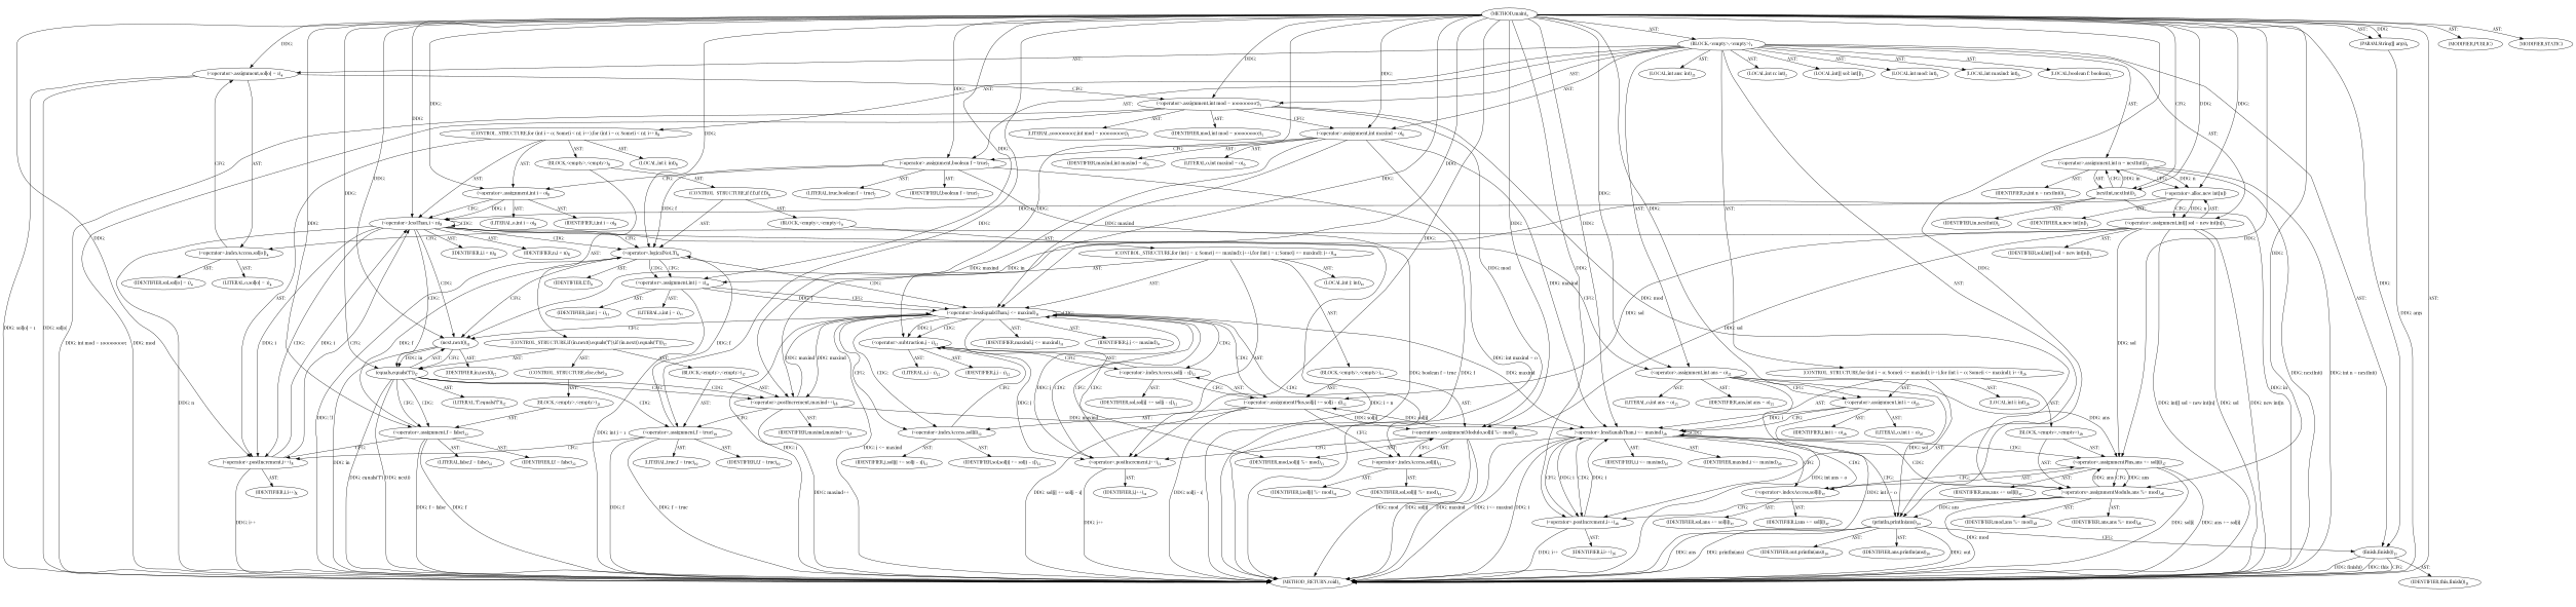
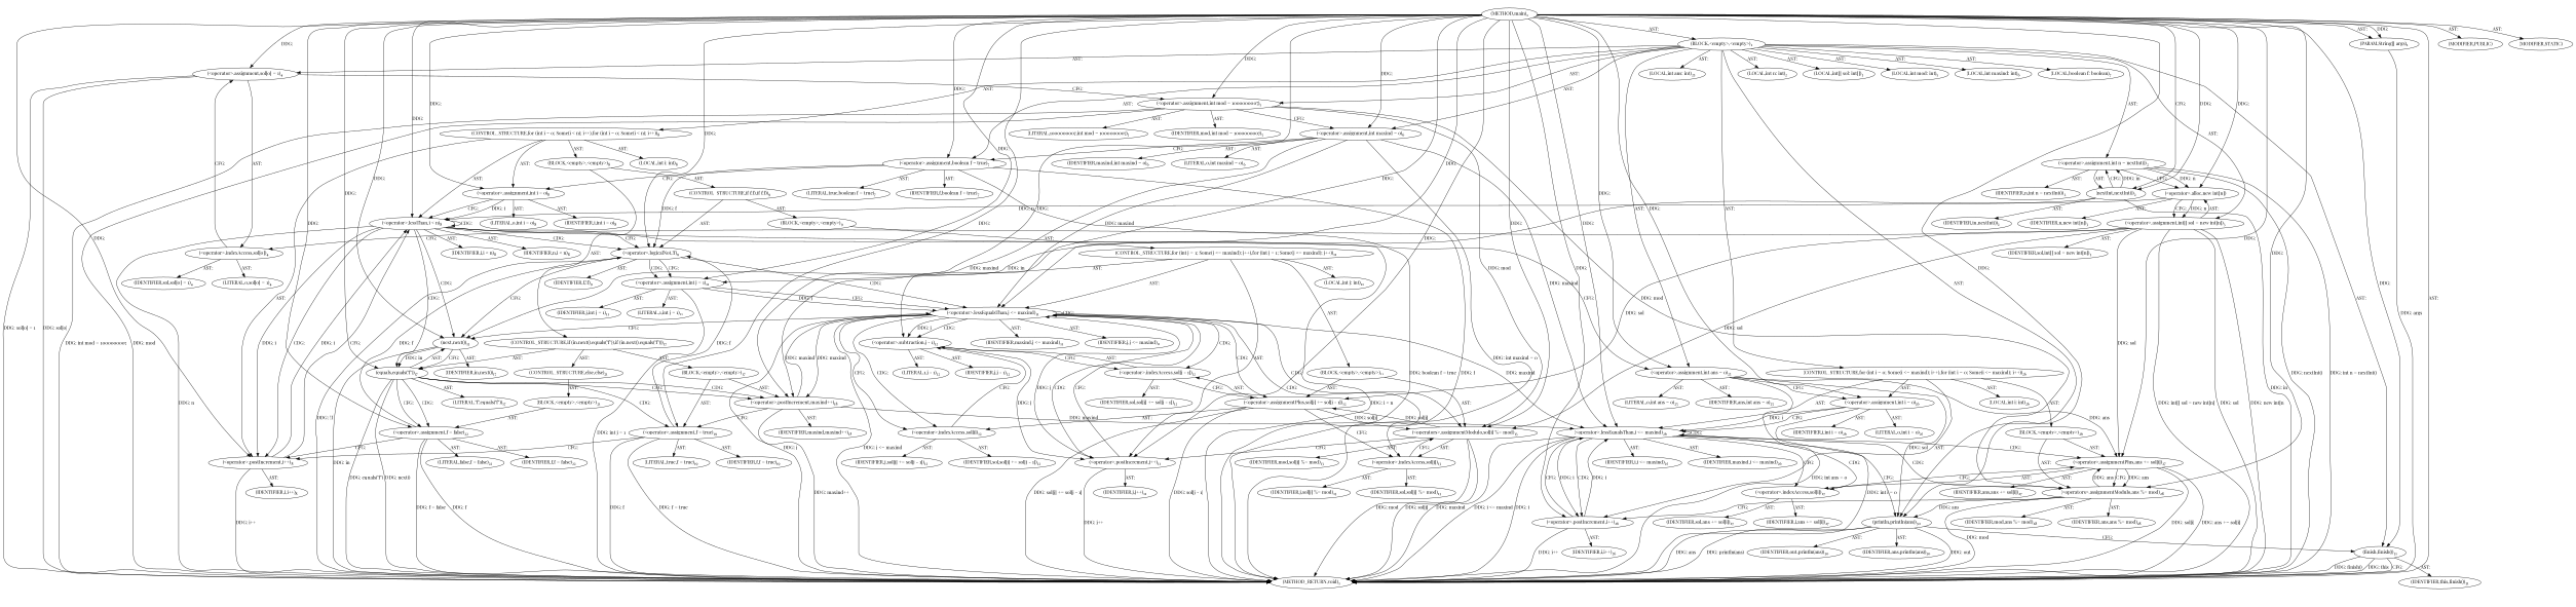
  digraph {
    fontname="Playfair Display"
    node [fontname="Playfair Display"]
    edge [fontname="Playfair Display"]
    n1 [label=<(METHOD,main)<SUB>1</SUB>>]
    n2 [label=<(PARAM,String[] args)<SUB>1</SUB>>]
    n3 [label=<(BLOCK,&lt;empty&gt;,&lt;empty&gt;)<SUB>1</SUB>>]
    n4 [label=<(nextInt,nextInt())<SUB>2</SUB>>]
    n5 [label=<(&lt;operator&gt;.alloc,new int[n])>]
    n6 [label=<(&lt;operator&gt;.assignment,sol[0] = 1)<SUB>4</SUB>>]
    n7 [label=<(&lt;operator&gt;.assignment,int mod = 1000000007)<SUB>5</SUB>>]
    n8 [label=<(&lt;operator&gt;.assignment,int maxind = 0)<SUB>6</SUB>>]
    n9 [label=<(&lt;operator&gt;.assignment,boolean f = true)<SUB>7</SUB>>]
    n10 [label=<(&lt;operator&gt;.assignment,int i = 0)<SUB>8</SUB>>]
    n11 [label=<(&lt;operator&gt;.lessThan,i &lt; n)<SUB>8</SUB>>]
    n12 [label=<(&lt;operator&gt;.postIncrement,i++)<SUB>8</SUB>>]
    n13 [label=<(&lt;operator&gt;.logicalNot,!f)<SUB>9</SUB>>]
    n14 [label=<(&lt;operator&gt;.assignment,int j = 1)<SUB>11</SUB>>]
    n15 [label=<(&lt;operator&gt;.lessEqualsThan,j &lt;= maxind)<SUB>11</SUB>>]
    n16 [label=<(&lt;operator&gt;.postIncrement,j++)<SUB>11</SUB>>]
    n17 [label=<(&lt;operator&gt;.subtraction,j - 1)<SUB>12</SUB>>]
    n18 [label=<(&lt;operators&gt;.assignmentModulo,sol[j] %= mod)<SUB>13</SUB>>]
    n19 [label=<(equals,equals(&quot;f&quot;))<SUB>17</SUB>>]
    n20 [label=<(next,next())<SUB>13</SUB>>]
    n21 [label=<(&lt;operator&gt;.postIncrement,maxind++)<SUB>18</SUB>>]
    n22 [label=<(&lt;operator&gt;.assignment,f = true)<SUB>19</SUB>>]
    n23 [label=<(&lt;operator&gt;.assignment,f = false)<SUB>22</SUB>>]
    n24 [label=<(&lt;operator&gt;.assignment,int ans = 0)<SUB>25</SUB>>]
    n25 [label=<(&lt;operator&gt;.assignment,int i = 0)<SUB>26</SUB>>]
    n26 [label=<(&lt;operator&gt;.lessEqualsThan,i &lt;= maxind)<SUB>26</SUB>>]
    n27 [label=<(&lt;operator&gt;.postIncrement,i++)<SUB>26</SUB>>]
    n28 [label=<(&lt;operator&gt;.assignmentPlus,ans += sol[i])<SUB>27</SUB>>]
    n29 [label=<(&lt;operators&gt;.assignmentModulo,ans %= mod)<SUB>28</SUB>>]
    n30 [label=<(println,println(ans))<SUB>30</SUB>>]
    n31 [label=<(finish,finish())<SUB>31</SUB>>]
    n32 [label=<(MODIFIER,PUBLIC)>]
    n33 [label=<(MODIFIER,STATIC)>]
    n34 [label=<(METHOD_RETURN,void)<SUB>1</SUB>>]
    n35 [label=<(LOCAL,int n: int)<SUB>2</SUB>>]
    n36 [label=<(&lt;operator&gt;.assignment,int n = nextInt())<SUB>2</SUB>>]
    n37 [label=<(LOCAL,int[] sol: int[])<SUB>3</SUB>>]
    n38 [label=<(&lt;operator&gt;.assignment,int[] sol = new int[n])<SUB>3</SUB>>]
    n39 [label=<(LOCAL,int mod: int)<SUB>5</SUB>>]
    n40 [label=<(LOCAL,int maxind: int)<SUB>6</SUB>>]
    n41 [label=<(LOCAL,boolean f: boolean)<SUB>7</SUB>>]
    n42 [label=<(CONTROL_STRUCTURE,for (int i = 0; Some(i &lt; n); i++),for (int i = 0; Some(i &lt; n); i++))<SUB>8</SUB>>]
    n43 [label=<(LOCAL,int ans: int)<SUB>25</SUB>>]
    n44 [label=<(CONTROL_STRUCTURE,for (int i = 0; Some(i &lt;= maxind); i++),for (int i = 0; Some(i &lt;= maxind); i++))<SUB>26</SUB>>]
    n45 [label=<(IDENTIFIER,in,nextInt())<SUB>2</SUB>>]
    n46 [label=<(IDENTIFIER,n,new int[n])<SUB>3</SUB>>]
    n47 [label=<(&lt;operator&gt;.indexAccess,sol[0])<SUB>4</SUB>>]
    n48 [label=<(IDENTIFIER,mod,int mod = 1000000007)<SUB>5</SUB>>]
    n49 [label=<(LITERAL,1000000007,int mod = 1000000007)<SUB>5</SUB>>]
    n50 [label=<(IDENTIFIER,maxind,int maxind = 0)<SUB>6</SUB>>]
    n51 [label=<(LITERAL,0,int maxind = 0)<SUB>6</SUB>>]
    n52 [label=<(IDENTIFIER,f,boolean f = true)<SUB>7</SUB>>]
    n53 [label=<(LITERAL,true,boolean f = true)<SUB>7</SUB>>]
    n54 [label=<(IDENTIFIER,i,int i = 0)<SUB>8</SUB>>]
    n55 [label=<(LITERAL,0,int i = 0)<SUB>8</SUB>>]
    n56 [label=<(IDENTIFIER,i,i &lt; n)<SUB>8</SUB>>]
    n57 [label=<(IDENTIFIER,n,i &lt; n)<SUB>8</SUB>>]
    n58 [label=<(IDENTIFIER,i,i++)<SUB>8</SUB>>]
    n59 [label=<(IDENTIFIER,f,!f)<SUB>9</SUB>>]
    n60 [label=<(IDENTIFIER,j,int j = 1)<SUB>11</SUB>>]
    n61 [label=<(LITERAL,1,int j = 1)<SUB>11</SUB>>]
    n62 [label=<(&lt;operator&gt;.assignmentPlus,sol[j] += sol[j - 1])<SUB>12</SUB>>]
    n63 [label=<(IDENTIFIER,j,j &lt;= maxind)<SUB>11</SUB>>]
    n64 [label=<(IDENTIFIER,maxind,j &lt;= maxind)<SUB>11</SUB>>]
    n65 [label=<(&lt;operator&gt;.indexAccess,sol[j])<SUB>12</SUB>>]
    n66 [label=<(&lt;operator&gt;.indexAccess,sol[j - 1])<SUB>12</SUB>>]
    n67 [label=<(&lt;operator&gt;.indexAccess,sol[j])<SUB>13</SUB>>]
    n68 [label=<(IDENTIFIER,j,j++)<SUB>11</SUB>>]
    n69 [label=<(IDENTIFIER,j,j - 1)<SUB>12</SUB>>]
    n70 [label=<(LITERAL,1,j - 1)<SUB>12</SUB>>]
    n71 [label=<(IDENTIFIER,mod,sol[j] %= mod)<SUB>13</SUB>>]
    n72 [label=<(LITERAL,&quot;f&quot;,equals(&quot;f&quot;))<SUB>17</SUB>>]
    n73 [label=<(IDENTIFIER,in,next())<SUB>17</SUB>>]
    n74 [label=<(IDENTIFIER,maxind,maxind++)<SUB>18</SUB>>]
    n75 [label=<(IDENTIFIER,f,f = true)<SUB>19</SUB>>]
    n76 [label=<(LITERAL,true,f = true)<SUB>19</SUB>>]
    n77 [label=<(IDENTIFIER,f,f = false)<SUB>22</SUB>>]
    n78 [label=<(LITERAL,false,f = false)<SUB>22</SUB>>]
    n79 [label=<(IDENTIFIER,ans,int ans = 0)<SUB>25</SUB>>]
    n80 [label=<(LITERAL,0,int ans = 0)<SUB>25</SUB>>]
    n81 [label=<(IDENTIFIER,i,int i = 0)<SUB>26</SUB>>]
    n82 [label=<(LITERAL,0,int i = 0)<SUB>26</SUB>>]
    n83 [label=<(IDENTIFIER,i,i &lt;= maxind)<SUB>26</SUB>>]
    n84 [label=<(IDENTIFIER,maxind,i &lt;= maxind)<SUB>26</SUB>>]
    n85 [label=<(&lt;operator&gt;.indexAccess,sol[i])<SUB>27</SUB>>]
    n86 [label=<(IDENTIFIER,i,i++)<SUB>26</SUB>>]
    n87 [label=<(IDENTIFIER,ans,ans += sol[i])<SUB>27</SUB>>]
    n88 [label=<(IDENTIFIER,ans,ans %= mod)<SUB>28</SUB>>]
    n89 [label=<(IDENTIFIER,mod,ans %= mod)<SUB>28</SUB>>]
    n90 [label=<(IDENTIFIER,out,println(ans))<SUB>30</SUB>>]
    n91 [label=<(IDENTIFIER,ans,println(ans))<SUB>30</SUB>>]
    n92 [label=<(IDENTIFIER,this,finish())<SUB>31</SUB>>]
    n93 [label=<(IDENTIFIER,n,int n = nextInt())<SUB>2</SUB>>]
    n94 [label=<(IDENTIFIER,sol,int[] sol = new int[n])<SUB>3</SUB>>]
    n95 [label=<(LOCAL,int i: int)<SUB>8</SUB>>]
    n96 [label=<(BLOCK,&lt;empty&gt;,&lt;empty&gt;)<SUB>8</SUB>>]
    n97 [label=<(LOCAL,int i: int)<SUB>26</SUB>>]
    n98 [label=<(BLOCK,&lt;empty&gt;,&lt;empty&gt;)<SUB>26</SUB>>]
    n99 [label=<(IDENTIFIER,sol,sol[0] = 1)<SUB>4</SUB>>]
    n100 [label=<(LITERAL,0,sol[0] = 1)<SUB>4</SUB>>]
    n101 [label=<(CONTROL_STRUCTURE,if (!f),if (!f))<SUB>9</SUB>>]
    n102 [label=<(CONTROL_STRUCTURE,if (in.next().equals(&quot;f&quot;)),if (in.next().equals(&quot;f&quot;)))<SUB>17</SUB>>]
    n103 [label=<(BLOCK,&lt;empty&gt;,&lt;empty&gt;)<SUB>9</SUB>>]
    n104 [label=<(BLOCK,&lt;empty&gt;,&lt;empty&gt;)<SUB>17</SUB>>]
    n105 [label=<(CONTROL_STRUCTURE,else,else)<SUB>21</SUB>>]
    n106 [label=<(CONTROL_STRUCTURE,for (int j = 1; Some(j &lt;= maxind); j++),for (int j = 1; Some(j &lt;= maxind); j++))<SUB>11</SUB>>]
    n107 [label=<(LOCAL,int j: int)<SUB>11</SUB>>]
    n108 [label=<(BLOCK,&lt;empty&gt;,&lt;empty&gt;)<SUB>11</SUB>>]
    n109 [label=<(IDENTIFIER,sol,sol[j] += sol[j - 1])<SUB>12</SUB>>]
    n110 [label=<(IDENTIFIER,j,sol[j] += sol[j - 1])<SUB>12</SUB>>]
    n111 [label=<(IDENTIFIER,sol,sol[j] += sol[j - 1])<SUB>12</SUB>>]
    n112 [label=<(IDENTIFIER,sol,sol[j] %= mod)<SUB>13</SUB>>]
    n113 [label=<(IDENTIFIER,j,sol[j] %= mod)<SUB>13</SUB>>]
    n114 [label=<(BLOCK,&lt;empty&gt;,&lt;empty&gt;)<SUB>21</SUB>>]
    n115 [label=<(IDENTIFIER,sol,ans += sol[i])<SUB>27</SUB>>]
    n116 [label=<(IDENTIFIER,i,ans += sol[i])<SUB>27</SUB>>]
    n1 -> n2 [label="AST: "]
    n1 -> n2 [label="DDG: "]
    n1 -> n3 [label="AST: "]
    n1 -> n4 [label="CFG: "]
    n1 -> n4 [label="DDG: "]
    n1 -> n5 [label="DDG: "]
    n1 -> n6 [label="DDG: "]
    n1 -> n7 [label="DDG: "]
    n1 -> n8 [label="DDG: "]
    n1 -> n9 [label="DDG: "]
    n1 -> n10 [label="DDG: "]
    n1 -> n11 [label="DDG: "]
    n1 -> n12 [label="DDG: "]
    n1 -> n13 [label="DDG: "]
    n1 -> n14 [label="DDG: "]
    n1 -> n15 [label="DDG: "]
    n1 -> n16 [label="DDG: "]
    n1 -> n17 [label="DDG: "]
    n1 -> n18 [label="DDG: "]
    n1 -> n19 [label="DDG: "]
    n1 -> n20 [label="DDG: "]
    n1 -> n21 [label="DDG: "]
    n1 -> n22 [label="DDG: "]
    n1 -> n23 [label="DDG: "]
    n1 -> n24 [label="DDG: "]
    n1 -> n25 [label="DDG: "]
    n1 -> n26 [label="DDG: "]
    n1 -> n27 [label="DDG: "]
    n1 -> n28 [label="DDG: "]
    n1 -> n29 [label="DDG: "]
    n1 -> n30 [label="DDG: "]
    n1 -> n31 [label="DDG: "]
    n1 -> n32 [label="AST: "]
    n1 -> n33 [label="AST: "]
    n1 -> n34 [label="AST: "]
    n2 -> n34 [label="DDG: args"]
    n3 -> n6 [label="AST: "]
    n3 -> n7 [label="AST: "]
    n3 -> n8 [label="AST: "]
    n3 -> n9 [label="AST: "]
    n3 -> n24 [label="AST: "]
    n3 -> n30 [label="AST: "]
    n3 -> n31 [label="AST: "]
    n3 -> n35 [label="AST: "]
    n3 -> n36 [label="AST: "]
    n3 -> n37 [label="AST: "]
    n3 -> n38 [label="AST: "]
    n3 -> n39 [label="AST: "]
    n3 -> n40 [label="AST: "]
    n3 -> n41 [label="AST: "]
    n3 -> n42 [label="AST: "]
    n3 -> n43 [label="AST: "]
    n3 -> n44 [label="AST: "]
    n4 -> n20 [label="DDG: in"]
    n4 -> n34 [label="DDG: in"]
    n4 -> n36 [label="CFG: "]
    n4 -> n36 [label="DDG: in"]
    n4 -> n45 [label="AST: "]
    n5 -> n11 [label="DDG: n"]
    n5 -> n38 [label="CFG: "]
    n5 -> n38 [label="DDG: n"]
    n5 -> n46 [label="AST: "]
    n6 -> n7 [label="CFG: "]
    n6 -> n34 [label="DDG: sol[0]"]
    n6 -> n34 [label="DDG: sol[0] = 1"]
    n6 -> n47 [label="AST: "]
    n7 -> n8 [label="CFG: "]
    n7 -> n18 [label="DDG: mod"]
    n7 -> n29 [label="DDG: mod"]
    n7 -> n34 [label="DDG: mod"]
    n7 -> n34 [label="DDG: int mod = 1000000007"]
    n7 -> n48 [label="AST: "]
    n7 -> n49 [label="AST: "]
    n8 -> n9 [label="CFG: "]
    n8 -> n15 [label="DDG: maxind"]
    n8 -> n21 [label="DDG: maxind"]
    n8 -> n26 [label="DDG: maxind"]
    n8 -> n34 [label="DDG: int maxind = 0"]
    n8 -> n50 [label="AST: "]
    n8 -> n51 [label="AST: "]
    n9 -> n10 [label="CFG: "]
    n9 -> n13 [label="DDG: f"]
    n9 -> n34 [label="DDG: f"]
    n9 -> n34 [label="DDG: boolean f = true"]
    n9 -> n52 [label="AST: "]
    n9 -> n53 [label="AST: "]
    n10 -> n11 [label="CFG: "]
    n10 -> n11 [label="DDG: i"]
    n10 -> n54 [label="AST: "]
    n10 -> n55 [label="AST: "]
    n11 -> n11 [label="CDG: "]
    n11 -> n12 [label="DDG: i"]
    n11 -> n12 [label="CDG: "]
    n11 -> n13 [label="CFG: "]
    n11 -> n13 [label="CDG: "]
    n11 -> n19 [label="CDG: "]
    n11 -> n20 [label="CDG: "]
    n11 -> n24 [label="CFG: "]
    n11 -> n34 [label="DDG: n"]
    n11 -> n34 [label="DDG: i &lt; n"]
    n11 -> n56 [label="AST: "]
    n11 -> n57 [label="AST: "]
    n12 -> n11 [label="CFG: "]
    n12 -> n11 [label="DDG: i"]
    n12 -> n34 [label="DDG: i++"]
    n12 -> n58 [label="AST: "]
    n13 -> n14 [label="CFG: "]
    n13 -> n14 [label="CDG: "]
    n13 -> n15 [label="CDG: "]
    n13 -> n20 [label="CFG: "]
    n13 -> n34 [label="DDG: !f"]
    n13 -> n59 [label="AST: "]
    n14 -> n15 [label="CFG: "]
    n14 -> n15 [label="DDG: j"]
    n14 -> n34 [label="DDG: int j = 1"]
    n14 -> n60 [label="AST: "]
    n14 -> n61 [label="AST: "]
    n15 -> n15 [label="CDG: "]
    n15 -> n16 [label="CDG: "]
    n15 -> n17 [label="DDG: j"]
    n15 -> n17 [label="CDG: "]
-   n15 -> n71 [label="CDG: "]
+   n15 -> n18 [label="CDG: "]
    n15 -> n20 [label="CFG: "]
    n15 -> n21 [label="DDG: maxind"]
    n15 -> n26 [label="DDG: maxind"]
    n15 -> n34 [label="DDG: j"]
    n15 -> n34 [label="DDG: j &lt;= maxind"]
    n15 -> n62 [label="CDG: "]
    n15 -> n63 [label="AST: "]
    n15 -> n64 [label="AST: "]
    n15 -> n65 [label="CFG: "]
    n15 -> n65 [label="CDG: "]
    n15 -> n66 [label="CDG: "]
    n15 -> n67 [label="CDG: "]
    n16 -> n15 [label="CFG: "]
    n16 -> n15 [label="DDG: j"]
    n16 -> n34 [label="DDG: j++"]
    n16 -> n68 [label="AST: "]
    n17 -> n16 [label="DDG: j"]
    n17 -> n66 [label="CFG: "]
    n17 -> n69 [label="AST: "]
    n17 -> n70 [label="AST: "]
    n18 -> n16 [label="CFG: "]
    n18 -> n34 [label="DDG: sol[j]"]
    n18 -> n34 [label="DDG: mod"]
    n18 -> n62 [label="DDG: sol[j]"]
    n18 -> n67 [label="AST: "]
    n18 -> n71 [label="AST: "]
    n19 -> n20 [label="AST: "]
    n19 -> n21 [label="CFG: "]
    n19 -> n21 [label="CDG: "]
    n19 -> n22 [label="CDG: "]
    n19 -> n23 [label="CFG: "]
    n19 -> n23 [label="CDG: "]
    n19 -> n34 [label="DDG: next()"]
    n19 -> n34 [label="DDG: equals(&quot;f&quot;)"]
    n19 -> n72 [label="AST: "]
    n20 -> n19 [label="CFG: "]
    n20 -> n19 [label="DDG: in"]
    n20 -> n34 [label="DDG: in"]
    n20 -> n73 [label="AST: "]
    n21 -> n15 [label="DDG: maxind"]
    n21 -> n22 [label="CFG: "]
    n21 -> n26 [label="DDG: maxind"]
    n21 -> n34 [label="DDG: maxind++"]
    n21 -> n74 [label="AST: "]
    n22 -> n12 [label="CFG: "]
    n22 -> n13 [label="DDG: f"]
    n22 -> n34 [label="DDG: f"]
    n22 -> n34 [label="DDG: f = true"]
    n22 -> n75 [label="AST: "]
    n22 -> n76 [label="AST: "]
    n23 -> n12 [label="CFG: "]
    n23 -> n13 [label="DDG: f"]
    n23 -> n34 [label="DDG: f"]
    n23 -> n34 [label="DDG: f = false"]
    n23 -> n77 [label="AST: "]
    n23 -> n78 [label="AST: "]
    n24 -> n25 [label="CFG: "]
    n24 -> n28 [label="DDG: ans"]
    n24 -> n30 [label="DDG: sol"]
    n24 -> n34 [label="DDG: int ans = 0"]
    n24 -> n79 [label="AST: "]
    n24 -> n80 [label="AST: "]
    n25 -> n26 [label="CFG: "]
    n25 -> n26 [label="DDG: i"]
    n25 -> n34 [label="DDG: int i = 0"]
    n25 -> n81 [label="AST: "]
    n25 -> n82 [label="AST: "]
    n26 -> n26 [label="CDG: "]
    n26 -> n27 [label="DDG: i"]
    n26 -> n27 [label="CDG: "]
    n26 -> n28 [label="CDG: "]
    n26 -> n29 [label="CDG: "]
    n26 -> n30 [label="CFG: "]
    n26 -> n34 [label="DDG: i"]
    n26 -> n34 [label="DDG: maxind"]
    n26 -> n34 [label="DDG: i &lt;= maxind"]
    n26 -> n83 [label="AST: "]
    n26 -> n84 [label="AST: "]
    n26 -> n85 [label="CFG: "]
    n26 -> n85 [label="CDG: "]
    n27 -> n26 [label="CFG: "]
    n27 -> n26 [label="DDG: i"]
    n27 -> n34 [label="DDG: i++"]
    n27 -> n86 [label="AST: "]
    n28 -> n29 [label="CFG: "]
    n28 -> n29 [label="DDG: ans"]
    n28 -> n34 [label="DDG: sol[i]"]
    n28 -> n34 [label="DDG: ans += sol[i]"]
    n28 -> n85 [label="AST: "]
    n28 -> n87 [label="AST: "]
    n29 -> n27 [label="CFG: "]
    n29 -> n28 [label="DDG: ans"]
    n29 -> n30 [label="DDG: ans"]
    n29 -> n34 [label="DDG: mod"]
    n29 -> n88 [label="AST: "]
    n29 -> n89 [label="AST: "]
    n30 -> n31 [label="CFG: "]
    n30 -> n34 [label="DDG: ans"]
    n30 -> n34 [label="DDG: println(ans)"]
    n30 -> n34 [label="DDG: out"]
    n30 -> n90 [label="AST: "]
    n30 -> n91 [label="AST: "]
    n31 -> n34 [label="CFG: "]
    n31 -> n34 [label="DDG: finish()"]
    n31 -> n34 [label="DDG: this"]
    n31 -> n92 [label="AST: "]
    n36 -> n4 [label="AST: "]
    n36 -> n5 [label="CFG: "]
    n36 -> n5 [label="DDG: n"]
    n36 -> n34 [label="DDG: nextInt()"]
    n36 -> n34 [label="DDG: int n = nextInt()"]
    n36 -> n93 [label="AST: "]
    n38 -> n5 [label="AST: "]
    n38 -> n18 [label="DDG: sol"]
    n38 -> n28 [label="DDG: sol"]
    n38 -> n34 [label="DDG: sol"]
    n38 -> n34 [label="DDG: new int[n]"]
    n38 -> n34 [label="DDG: int[] sol = new int[n]"]
    n38 -> n47 [label="CFG: "]
    n38 -> n62 [label="DDG: sol"]
    n38 -> n94 [label="AST: "]
    n42 -> n10 [label="AST: "]
    n42 -> n11 [label="AST: "]
    n42 -> n12 [label="AST: "]
    n42 -> n95 [label="AST: "]
    n42 -> n96 [label="AST: "]
    n44 -> n25 [label="AST: "]
    n44 -> n26 [label="AST: "]
    n44 -> n27 [label="AST: "]
    n44 -> n97 [label="AST: "]
    n44 -> n98 [label="AST: "]
    n47 -> n6 [label="CFG: "]
    n47 -> n99 [label="AST: "]
    n47 -> n100 [label="AST: "]
    n62 -> n18 [label="DDG: sol[j]"]
    n62 -> n34 [label="DDG: sol[j - 1]"]
    n62 -> n34 [label="DDG: sol[j] += sol[j - 1]"]
    n62 -> n65 [label="AST: "]
    n62 -> n66 [label="AST: "]
    n62 -> n67 [label="CFG: "]
    n65 -> n17 [label="CFG: "]
    n65 -> n109 [label="AST: "]
    n65 -> n110 [label="AST: "]
    n66 -> n17 [label="AST: "]
    n66 -> n62 [label="CFG: "]
    n66 -> n111 [label="AST: "]
    n67 -> n18 [label="CFG: "]
    n67 -> n112 [label="AST: "]
    n67 -> n113 [label="AST: "]
    n85 -> n28 [label="CFG: "]
    n85 -> n115 [label="AST: "]
    n85 -> n116 [label="AST: "]
    n96 -> n101 [label="AST: "]
    n96 -> n102 [label="AST: "]
    n98 -> n28 [label="AST: "]
    n98 -> n29 [label="AST: "]
    n101 -> n13 [label="AST: "]
    n101 -> n103 [label="AST: "]
    n102 -> n19 [label="AST: "]
    n102 -> n104 [label="AST: "]
    n102 -> n105 [label="AST: "]
    n103 -> n106 [label="AST: "]
    n104 -> n21 [label="AST: "]
    n104 -> n22 [label="AST: "]
    n105 -> n114 [label="AST: "]
    n106 -> n14 [label="AST: "]
    n106 -> n15 [label="AST: "]
    n106 -> n16 [label="AST: "]
    n106 -> n107 [label="AST: "]
    n106 -> n108 [label="AST: "]
    n108 -> n18 [label="AST: "]
    n108 -> n62 [label="AST: "]
    n114 -> n23 [label="AST: "]
  }
